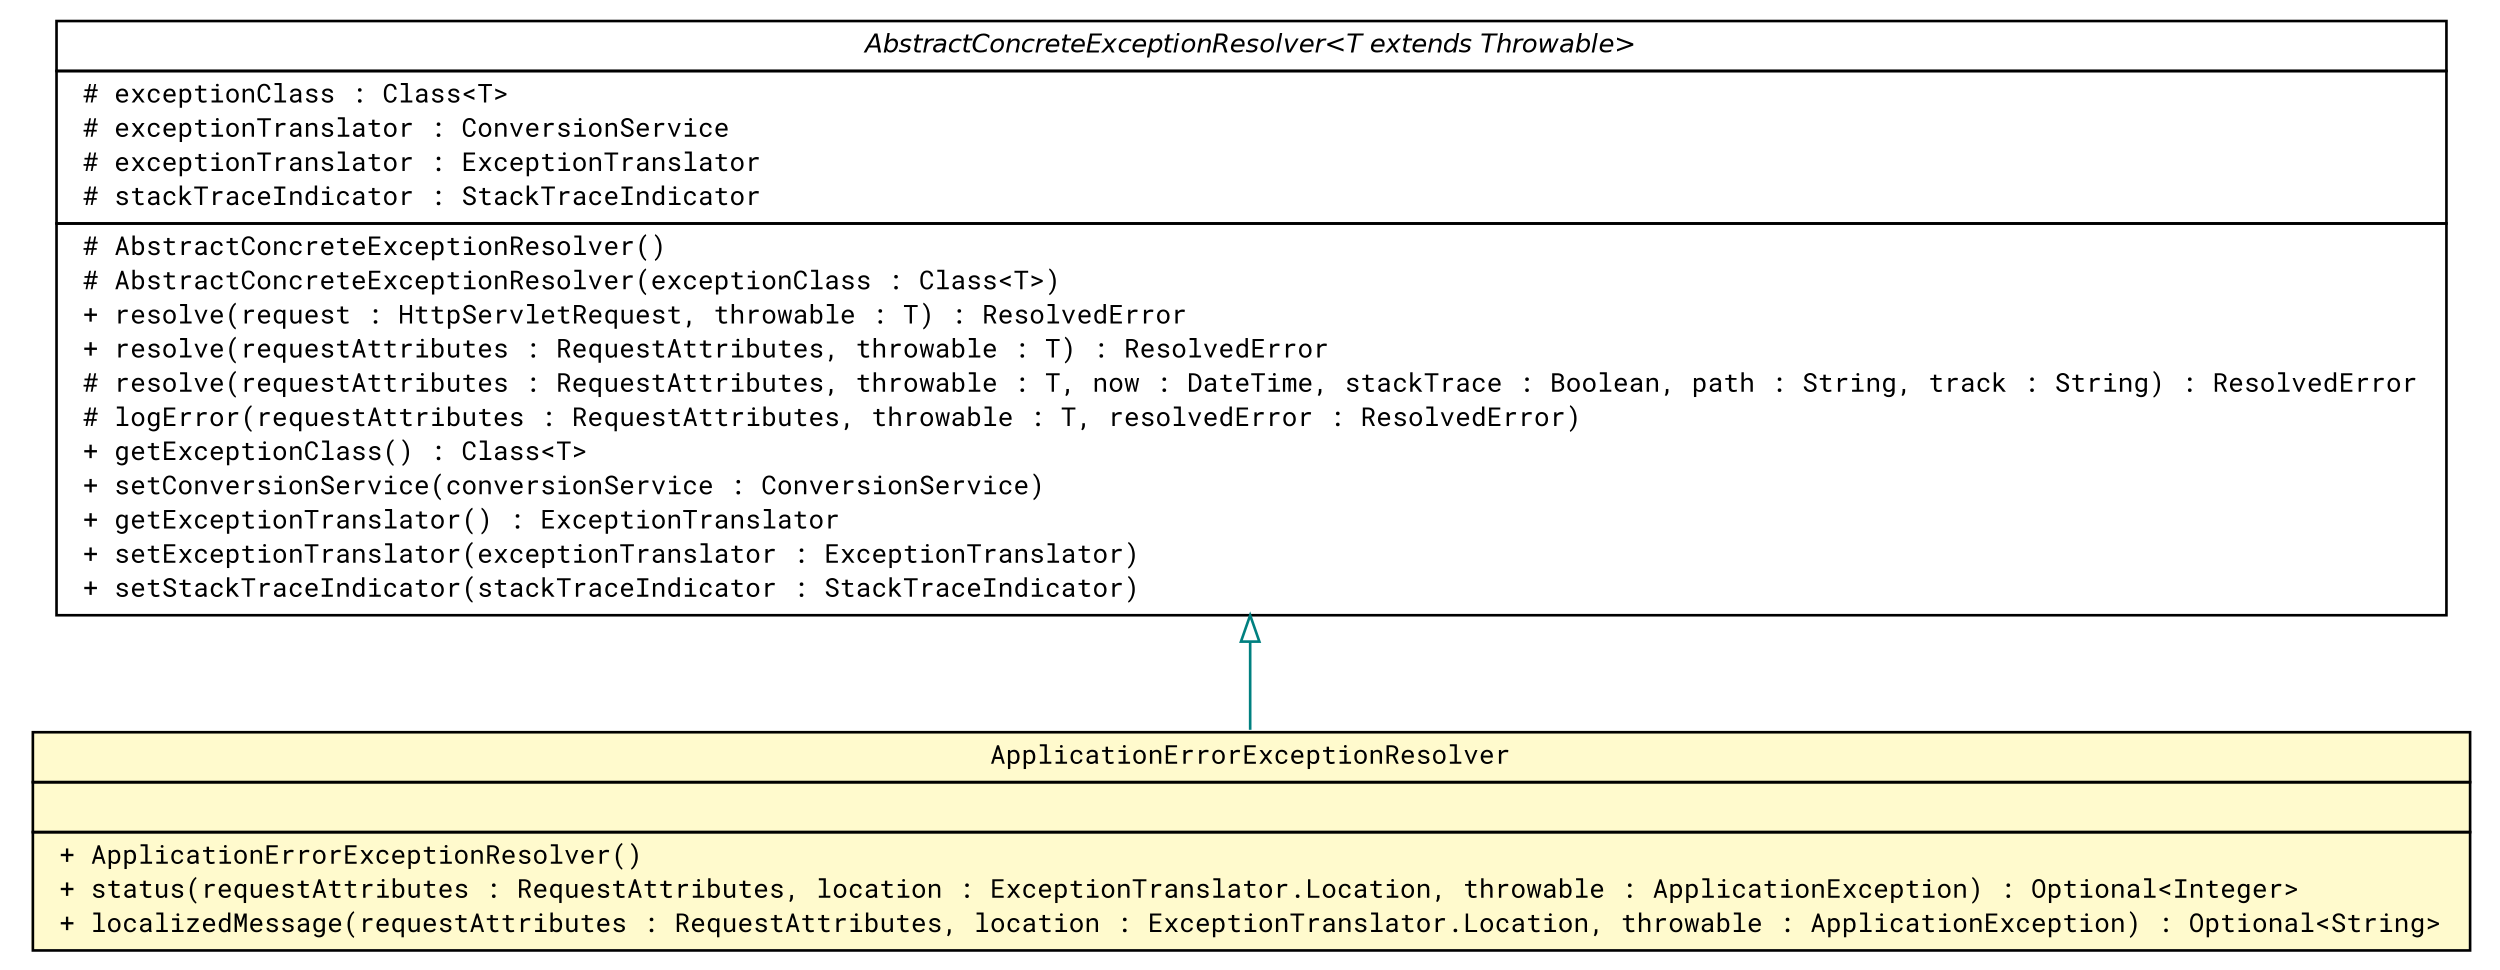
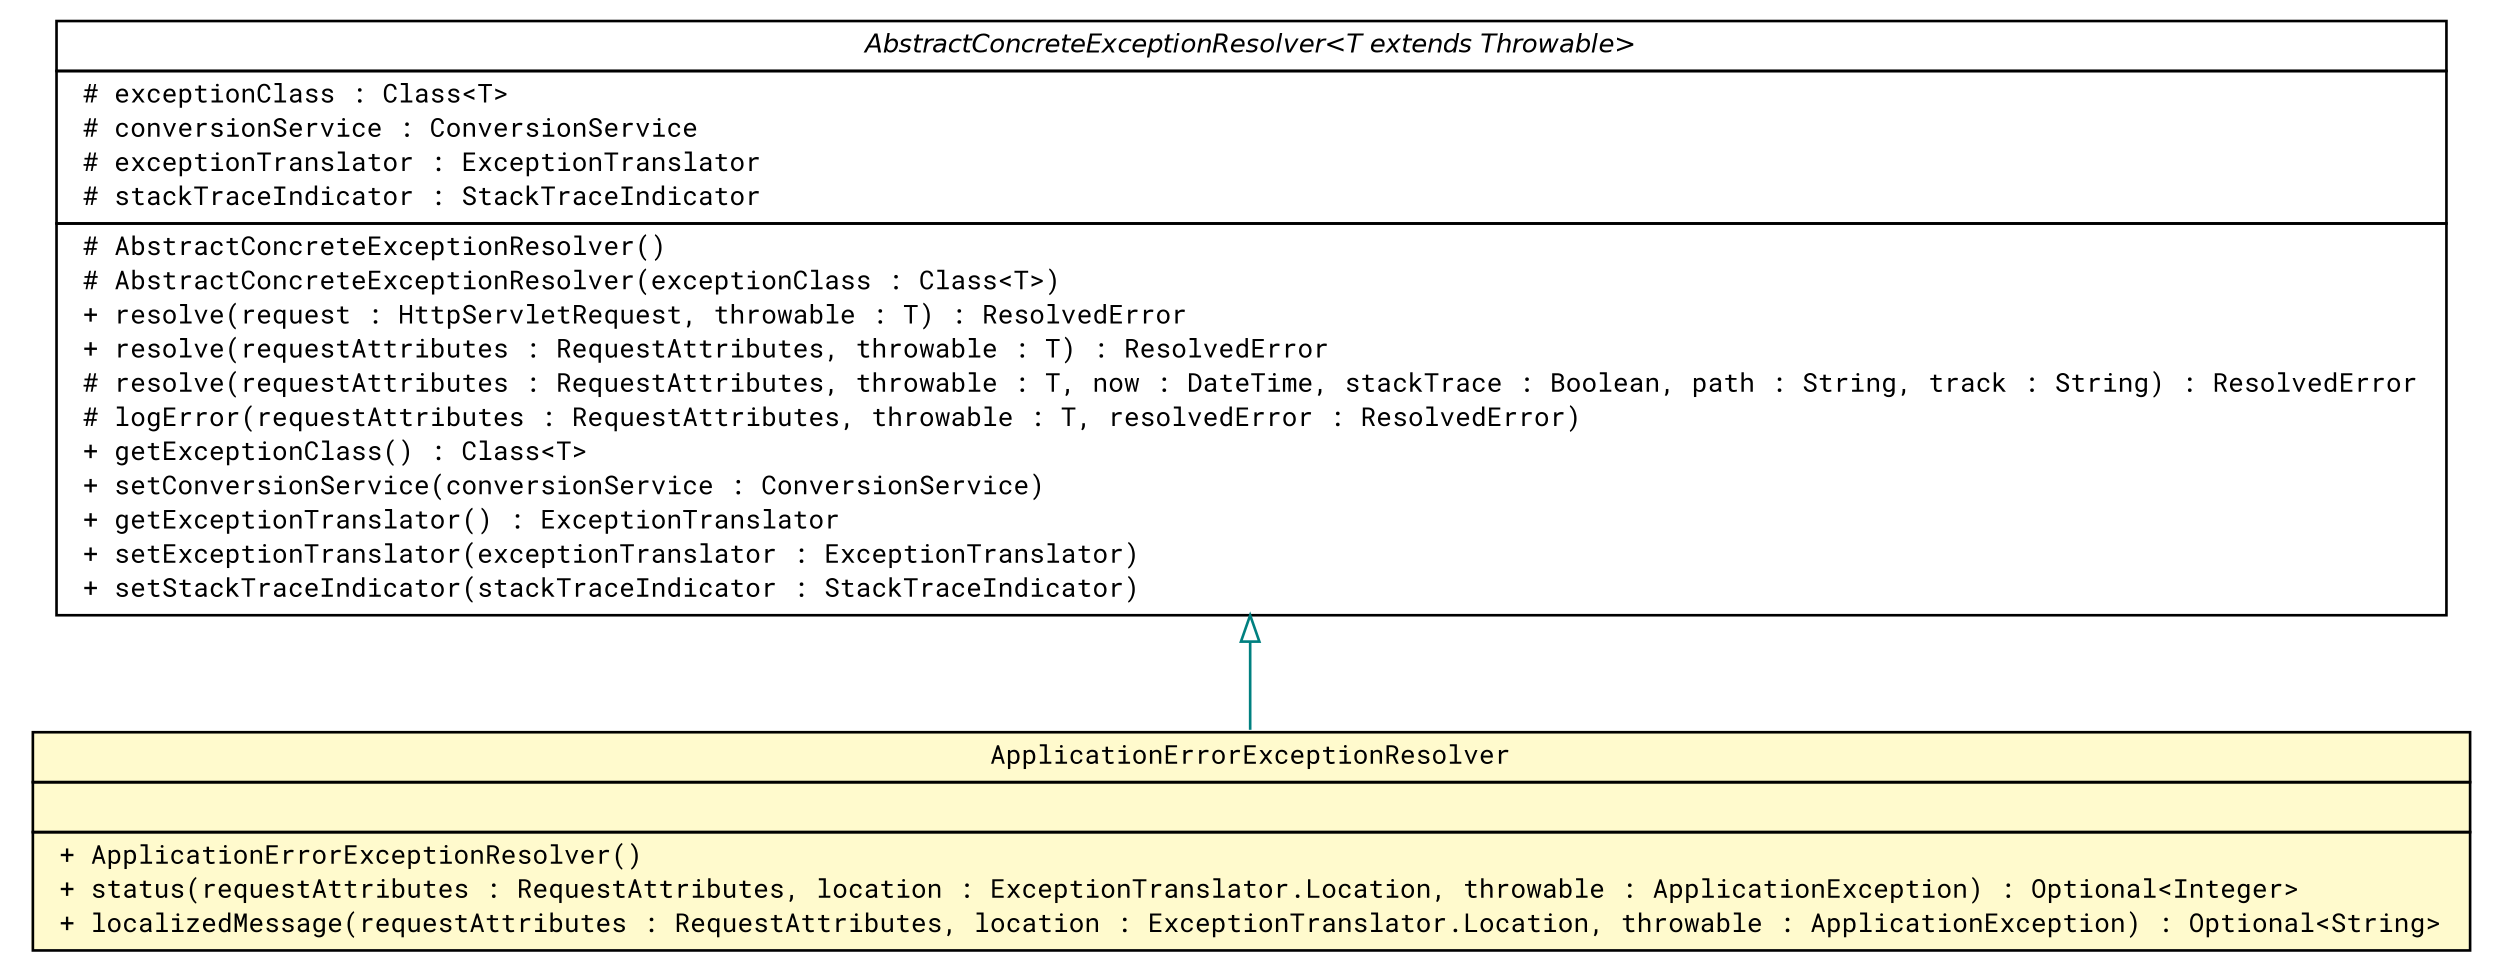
  digraph {
    nodesep=0.25
    ranksep=0.5
    fontname="Roboto Mono"
    node [fontcolor=black fontname="Roboto Mono" fontsize=10.0 shape=plaintext]
    n1 [label=<<table title="cn.home1.oss.lib.errorhandle.internal.resolver.ApplicationErrorExceptionResolver" border="0" cellborder="1" cellspacing="0" cellpadding="2" port="p" bgcolor="lemonChiffon" href="./ApplicationErrorExceptionResolver.html"> 		<tr><td><table border="0" cellspacing="0" cellpadding="1"> <tr><td align="center" balign="center"> ApplicationErrorExceptionResolver </td></tr> 		</table></td></tr> 		<tr><td><table border="0" cellspacing="0" cellpadding="1"> <tr><td align="left" balign="left">  </td></tr> 		</table></td></tr> 		<tr><td><table border="0" cellspacing="0" cellpadding="1"> <tr><td align="left" balign="left"> + ApplicationErrorExceptionResolver() </td></tr> <tr><td align="left" balign="left"> + status(requestAttributes : RequestAttributes, location : ExceptionTranslator.Location, throwable : ApplicationException) : Optional&lt;Integer&gt; </td></tr> <tr><td align="left" balign="left"> + localizedMessage(requestAttributes : RequestAttributes, location : ExceptionTranslator.Location, throwable : ApplicationException) : Optional&lt;String&gt; </td></tr> 		</table></td></tr> 		</table>>]
-   n2 [label=<<table title="cn.home1.oss.lib.errorhandle.api.AbstractConcreteExceptionResolver" border="0" cellborder="1" cellspacing="0" cellpadding="2" port="p" href="../../api/AbstractConcreteExceptionResolver.html"> 		<tr><td><table border="0" cellspacing="0" cellpadding="1"> <tr><td align="center" balign="center"><font face="Helvetica-Oblique"> AbstractConcreteExceptionResolver&lt;T extends Throwable&gt; </font></td></tr> 		</table></td></tr> 		<tr><td><table border="0" cellspacing="0" cellpadding="1"> <tr><td align="left" balign="left"> # exceptionClass : Class&lt;T&gt; </td></tr> <tr><td align="left" balign="left"> # exceptionTranslator : ConversionService </td></tr> <tr><td align="left" balign="left"> # exceptionTranslator : ExceptionTranslator </td></tr> <tr><td align="left" balign="left"> # stackTraceIndicator : StackTraceIndicator </td></tr> 		</table></td></tr> 		<tr><td><table border="0" cellspacing="0" cellpadding="1"> <tr><td align="left" balign="left"> # AbstractConcreteExceptionResolver() </td></tr> <tr><td align="left" balign="left"> # AbstractConcreteExceptionResolver(exceptionClass : Class&lt;T&gt;) </td></tr> <tr><td align="left" balign="left"> + resolve(request : HttpServletRequest, throwable : T) : ResolvedError </td></tr> <tr><td align="left" balign="left"> + resolve(requestAttributes : RequestAttributes, throwable : T) : ResolvedError </td></tr> <tr><td align="left" balign="left"> # resolve(requestAttributes : RequestAttributes, throwable : T, now : DateTime, stackTrace : Boolean, path : String, track : String) : ResolvedError </td></tr> <tr><td align="left" balign="left"> # logError(requestAttributes : RequestAttributes, throwable : T, resolvedError : ResolvedError) </td></tr> <tr><td align="left" balign="left"> + getExceptionClass() : Class&lt;T&gt; </td></tr> <tr><td align="left" balign="left"> + setConversionService(conversionService : ConversionService) </td></tr> <tr><td align="left" balign="left"> + getExceptionTranslator() : ExceptionTranslator </td></tr> <tr><td align="left" balign="left"> + setExceptionTranslator(exceptionTranslator : ExceptionTranslator) </td></tr> <tr><td align="left" balign="left"> + setStackTraceIndicator(stackTraceIndicator : StackTraceIndicator) </td></tr> 		</table></td></tr> 		</table>>]
+   n2 [label=<<table title="cn.home1.oss.lib.errorhandle.api.AbstractConcreteExceptionResolver" border="0" cellborder="1" cellspacing="0" cellpadding="2" port="p" href="../../api/AbstractConcreteExceptionResolver.html"> 		<tr><td><table border="0" cellspacing="0" cellpadding="1"> <tr><td align="center" balign="center"><font face="Helvetica-Oblique"> AbstractConcreteExceptionResolver&lt;T extends Throwable&gt; </font></td></tr> 		</table></td></tr> 		<tr><td><table border="0" cellspacing="0" cellpadding="1"> <tr><td align="left" balign="left"> # exceptionClass : Class&lt;T&gt; </td></tr> <tr><td align="left" balign="left"> # conversionService : ConversionService </td></tr> <tr><td align="left" balign="left"> # exceptionTranslator : ExceptionTranslator </td></tr> <tr><td align="left" balign="left"> # stackTraceIndicator : StackTraceIndicator </td></tr> 		</table></td></tr> 		<tr><td><table border="0" cellspacing="0" cellpadding="1"> <tr><td align="left" balign="left"> # AbstractConcreteExceptionResolver() </td></tr> <tr><td align="left" balign="left"> # AbstractConcreteExceptionResolver(exceptionClass : Class&lt;T&gt;) </td></tr> <tr><td align="left" balign="left"> + resolve(request : HttpServletRequest, throwable : T) : ResolvedError </td></tr> <tr><td align="left" balign="left"> + resolve(requestAttributes : RequestAttributes, throwable : T) : ResolvedError </td></tr> <tr><td align="left" balign="left"> # resolve(requestAttributes : RequestAttributes, throwable : T, now : DateTime, stackTrace : Boolean, path : String, track : String) : ResolvedError </td></tr> <tr><td align="left" balign="left"> # logError(requestAttributes : RequestAttributes, throwable : T, resolvedError : ResolvedError) </td></tr> <tr><td align="left" balign="left"> + getExceptionClass() : Class&lt;T&gt; </td></tr> <tr><td align="left" balign="left"> + setConversionService(conversionService : ConversionService) </td></tr> <tr><td align="left" balign="left"> + getExceptionTranslator() : ExceptionTranslator </td></tr> <tr><td align="left" balign="left"> + setExceptionTranslator(exceptionTranslator : ExceptionTranslator) </td></tr> <tr><td align="left" balign="left"> + setStackTraceIndicator(stackTraceIndicator : StackTraceIndicator) </td></tr> 		</table></td></tr> 		</table>>]
    n2 -> n1 [arrowtail=empty dir=back fontname="Roboto Mono" fontsize=10 headport=p labelfontname=Helvetica labelfontsize=10 tailport=p color=teal]
  }
